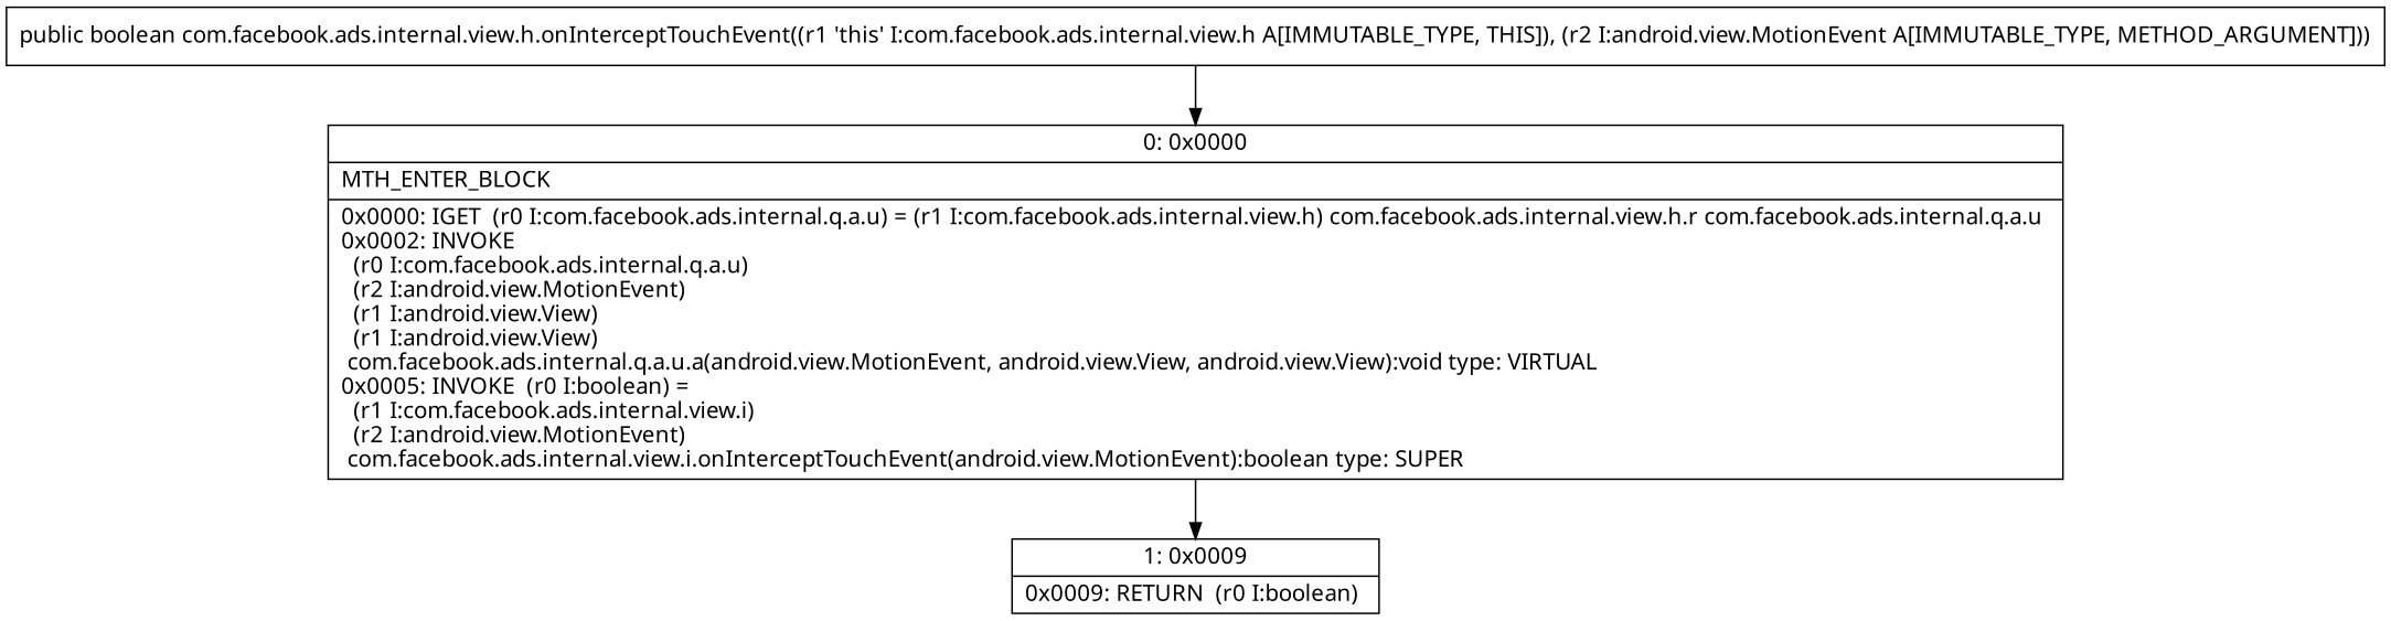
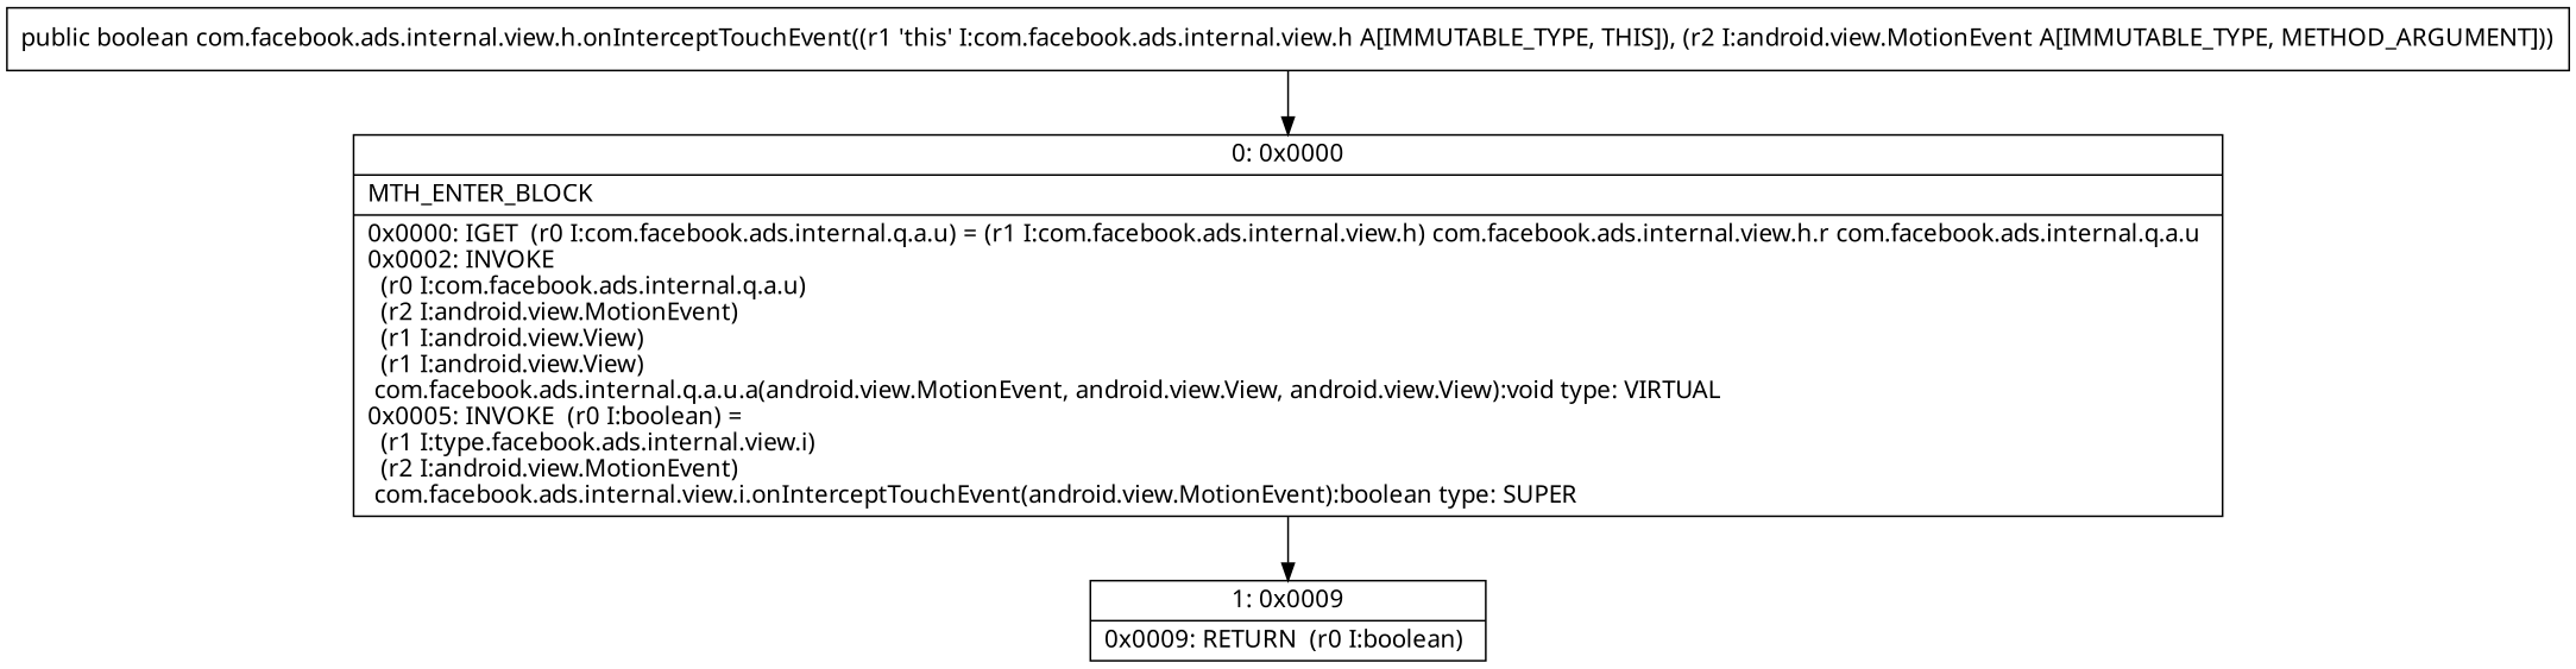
  digraph {
    fontname="Noto Sans"
    node [shape=record fontname="Noto Sans"]
    edge [fontname="Noto Sans"]
-   n1 [label="{0\:\ 0x0000|MTH_ENTER_BLOCK\l|0x0000: IGET  (r0 I:com.facebook.ads.internal.q.a.u) = (r1 I:com.facebook.ads.internal.view.h) com.facebook.ads.internal.view.h.r com.facebook.ads.internal.q.a.u \l0x0002: INVOKE  \l  (r0 I:com.facebook.ads.internal.q.a.u)\l  (r2 I:android.view.MotionEvent)\l  (r1 I:android.view.View)\l  (r1 I:android.view.View)\l com.facebook.ads.internal.q.a.u.a(android.view.MotionEvent, android.view.View, android.view.View):void type: VIRTUAL \l0x0005: INVOKE  (r0 I:boolean) = \l  (r1 I:com.facebook.ads.internal.view.i)\l  (r2 I:android.view.MotionEvent)\l com.facebook.ads.internal.view.i.onInterceptTouchEvent(android.view.MotionEvent):boolean type: SUPER \l}"]
+   n1 [label="{0\:\ 0x0000|MTH_ENTER_BLOCK\l|0x0000: IGET  (r0 I:com.facebook.ads.internal.q.a.u) = (r1 I:com.facebook.ads.internal.view.h) com.facebook.ads.internal.view.h.r com.facebook.ads.internal.q.a.u \l0x0002: INVOKE  \l  (r0 I:com.facebook.ads.internal.q.a.u)\l  (r2 I:android.view.MotionEvent)\l  (r1 I:android.view.View)\l  (r1 I:android.view.View)\l com.facebook.ads.internal.q.a.u.a(android.view.MotionEvent, android.view.View, android.view.View):void type: VIRTUAL \l0x0005: INVOKE  (r0 I:boolean) = \l  (r1 I:type.facebook.ads.internal.view.i)\l  (r2 I:android.view.MotionEvent)\l com.facebook.ads.internal.view.i.onInterceptTouchEvent(android.view.MotionEvent):boolean type: SUPER \l}"]
    n2 [label="{1\:\ 0x0009|0x0009: RETURN  (r0 I:boolean) \l}"]
    n3 [label="{public boolean com.facebook.ads.internal.view.h.onInterceptTouchEvent((r1 'this' I:com.facebook.ads.internal.view.h A[IMMUTABLE_TYPE, THIS]), (r2 I:android.view.MotionEvent A[IMMUTABLE_TYPE, METHOD_ARGUMENT])) }"]
    n1 -> n2
    n3 -> n1
  }
